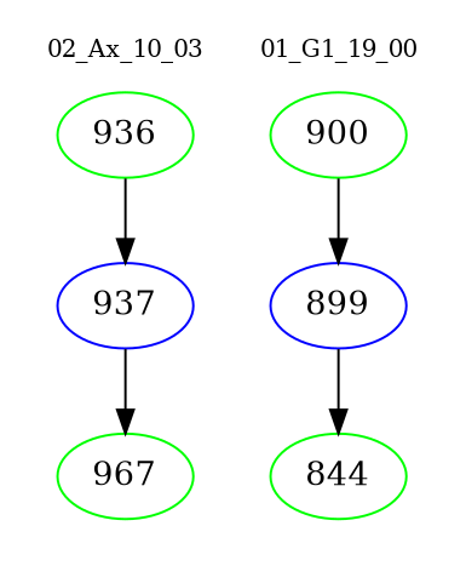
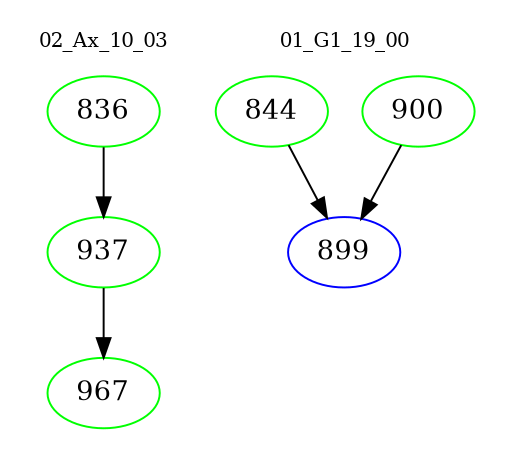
  digraph {
    node [color=green]
    edge [color=black]
-   n1 [label=936]
-   n2 [color=blue label=937]
+   n1 [label=836]
+   n2 [label=937]
    n3 [label=967]
    n4 [label=900]
    n5 [color=blue label=899]
    n6 [label=844]
    subgraph cluster_1 {
      color=white
      fontsize=10
      label="02_Ax_10_03"
      n1
      n2
      n3
    }
    subgraph cluster_2 {
      color=white
      fontsize=10
      label="01_G1_19_00"
      n4
      n5
      n6
    }
    n1 -> n2
    n2 -> n3
    n4 -> n5
-   n5 -> n6
+   n6 -> n5
  }
